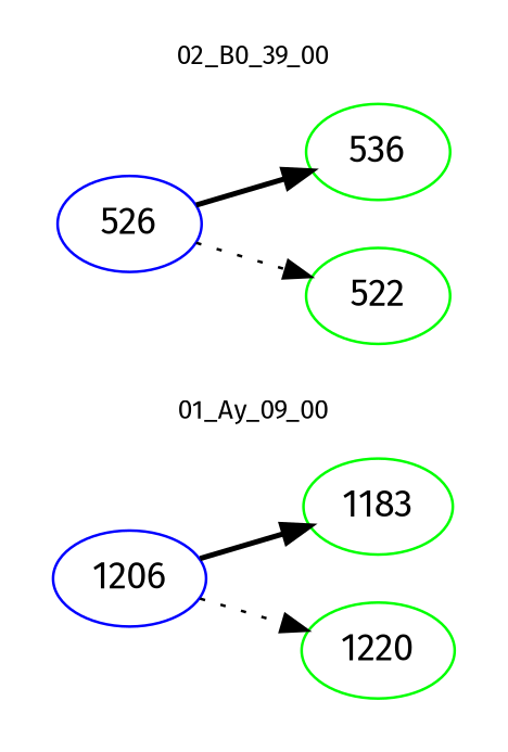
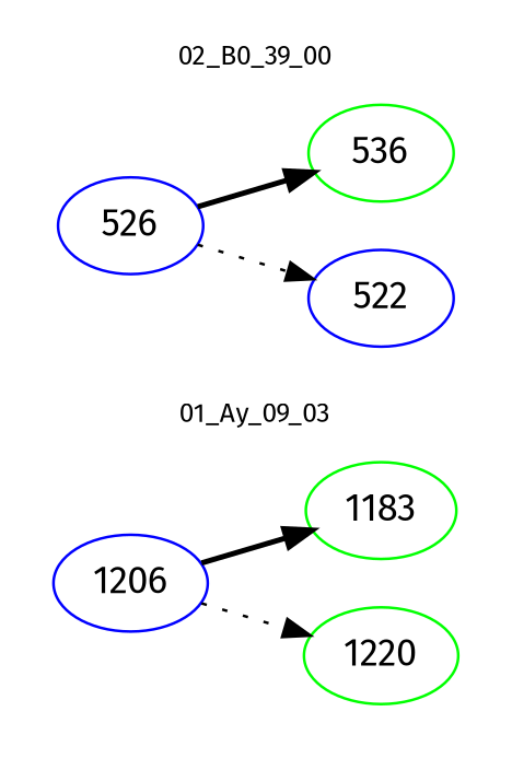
  digraph {
    fontname="Fira Sans"
    rankdir=LR
    node [color=green fontname="Fira Sans"]
    edge [color=black fontname="Fira Sans" style=dotted]
    n1 [color=blue label=1206]
    n2 [label=1220]
    n3 [label=1183]
    n4 [color=blue label=526]
-   n5 [label=522]
+   n5 [color=blue label=522]
    n6 [label=536]
    subgraph cluster_1 {
      color=white
      fontsize=10
-     label="01_Ay_09_00"
+     label="01_Ay_09_03"
      n1
      n2
      n3
    }
    subgraph cluster_2 {
      color=white
      fontsize=10
      label="02_B0_39_00"
      n4
      n5
      n6
    }
    n1 -> n2
    n1 -> n3 [style=bold]
    n4 -> n5
    n4 -> n6 [style=bold]
  }
